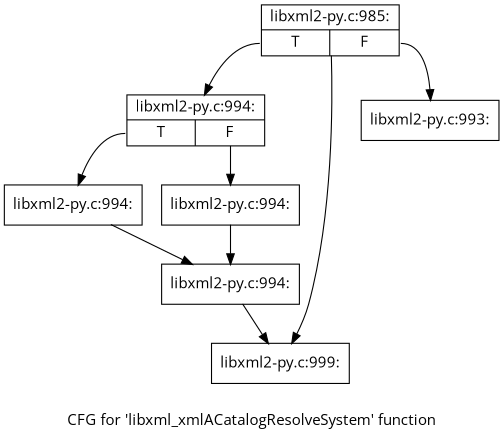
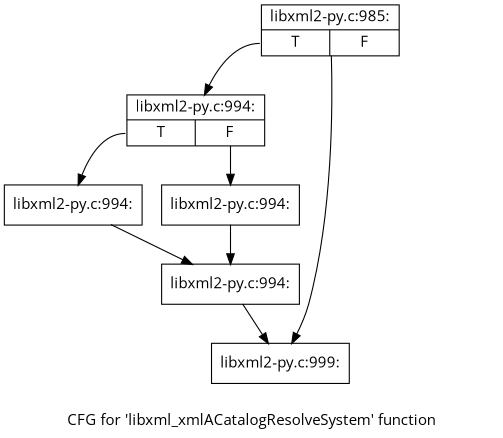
  digraph {
    fontname="Open Sans"
    label="CFG for 'libxml_xmlACatalogResolveSystem' function"
    node [fontname="Open Sans" shape=record]
    edge [fontname="Open Sans"]
    n1 [label="{libxml2-py.c:985:|{<s0>T|<s1>F}}"]
    n2 [label="{libxml2-py.c:994:|{<s0>T|<s1>F}}"]
-   n3 [label="{libxml2-py.c:993:}"]
    n4 [label="{libxml2-py.c:999:}"]
    n5 [label="{libxml2-py.c:994:}"]
    n6 [label="{libxml2-py.c:994:}"]
    n7 [label="{libxml2-py.c:994:}"]
    n1 -> n2 [tailport=s0]
-   n1 -> n3 [tailport=s1]
    n1 -> n4
    n2 -> n5 [tailport=s0]
    n2 -> n6 [tailport=s1]
    n5 -> n7
    n6 -> n7
    n7 -> n4
  }
